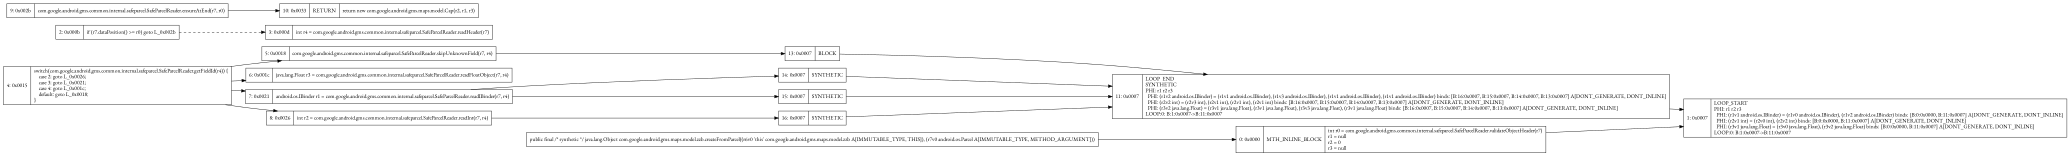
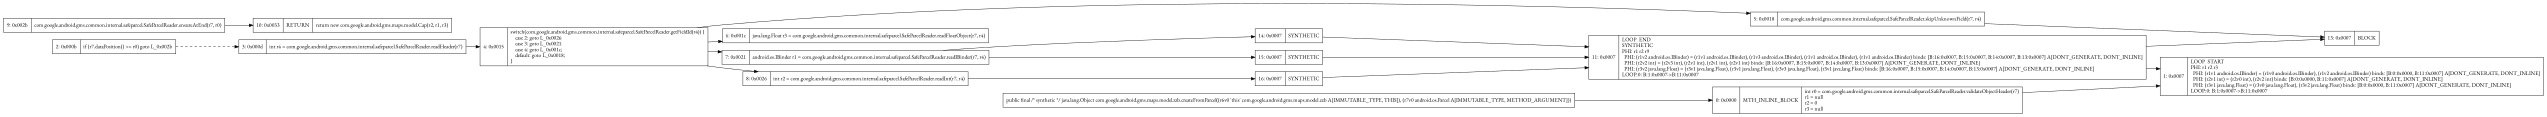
  digraph {
    fontname="EB Garamond"
    rankdir=LR
    node [fontname="EB Garamond" shape=record]
    edge [fontname="EB Garamond"]
    n1 [label="{0\:\ 0x0000|MTH_INLINE_BLOCK\l|int r0 = com.google.android.gms.common.internal.safeparcel.SafeParcelReader.validateObjectHeader(r7)\lr1 = null\lr2 = 0\lr3 = null\l}"]
    n2 [label="{1\:\ 0x0007|LOOP_START\lPHI: r1 r2 r3 \l  PHI: (r1v1 android.os.IBinder) = (r1v0 android.os.IBinder), (r1v2 android.os.IBinder) binds: [B:0:0x0000, B:11:0x0007] A[DONT_GENERATE, DONT_INLINE]\l  PHI: (r2v1 int) = (r2v0 int), (r2v2 int) binds: [B:0:0x0000, B:11:0x0007] A[DONT_GENERATE, DONT_INLINE]\l  PHI: (r3v1 java.lang.Float) = (r3v0 java.lang.Float), (r3v2 java.lang.Float) binds: [B:0:0x0000, B:11:0x0007] A[DONT_GENERATE, DONT_INLINE]\lLOOP:0: B:1:0x0007\-\>B:11:0x0007\l}"]
    n3 [label="{2\:\ 0x000b|if (r7.dataPosition() \>= r0) goto L_0x002b\l}"]
    n4 [label="{3\:\ 0x000d|int r4 = com.google.android.gms.common.internal.safeparcel.SafeParcelReader.readHeader(r7)\l}"]
    n5 [label="{4\:\ 0x0015|switch(com.google.android.gms.common.internal.safeparcel.SafeParcelReader.getFieldId(r4)) \{\l    case 2: goto L_0x0026;\l    case 3: goto L_0x0021;\l    case 4: goto L_0x001c;\l    default: goto L_0x0018;\l\}\l}"]
    n6 [label="{5\:\ 0x0018|com.google.android.gms.common.internal.safeparcel.SafeParcelReader.skipUnknownField(r7, r4)\l}"]
    n7 [label="{6\:\ 0x001c|java.lang.Float r3 = com.google.android.gms.common.internal.safeparcel.SafeParcelReader.readFloatObject(r7, r4)\l}"]
    n8 [label="{7\:\ 0x0021|android.os.IBinder r1 = com.google.android.gms.common.internal.safeparcel.SafeParcelReader.readIBinder(r7, r4)\l}"]
    n9 [label="{8\:\ 0x0026|int r2 = com.google.android.gms.common.internal.safeparcel.SafeParcelReader.readInt(r7, r4)\l}"]
    n10 [label="{13\:\ 0x0007|BLOCK\l}"]
    n11 [label="{14\:\ 0x0007|SYNTHETIC\l}"]
    n12 [label="{15\:\ 0x0007|SYNTHETIC\l}"]
    n13 [label="{16\:\ 0x0007|SYNTHETIC\l}"]
-   n14 [label="{11\:\ 0x0007|LOOP_END\lSYNTHETIC\lPHI: r1 r2 r3 \l  PHI: (r1v2 android.os.IBinder) = (r1v1 android.os.IBinder), (r1v3 android.os.IBinder), (r1v1 android.os.IBinder), (r1v1 android.os.IBinder) binds: [B:16:0x0007, B:15:0x0007, B:14:0x0007, B:13:0x0007] A[DONT_GENERATE, DONT_INLINE]\l  PHI: (r2v2 int) = (r2v3 int), (r2v1 int), (r2v1 int), (r2v1 int) binds: [B:16:0x0007, B:15:0x0007, B:14:0x0007, B:13:0x0007] A[DONT_GENERATE, DONT_INLINE]\l  PHI: (r3v2 java.lang.Float) = (r3v1 java.lang.Float), (r3v1 java.lang.Float), (r3v3 java.lang.Float), (r3v1 java.lang.Float) binds: [B:16:0x0007, B:15:0x0007, B:14:0x0007, B:13:0x0007] A[DONT_GENERATE, DONT_INLINE]\lLOOP:0: B:1:0x0007\-\>B:11:0x0007\l}"]
+   n14 [label="{11\:\ 0x0007|LOOP_END\lSYNTHETIC\lPHI: r1 r2 r9 \l  PHI: (r1v2 android.os.IBinder) = (r1v1 android.os.IBinder), (r1v3 android.os.IBinder), (r1v1 android.os.IBinder), (r1v1 android.os.IBinder) binds: [B:16:0x0007, B:15:0x0007, B:14:0x0007, B:13:0x0007] A[DONT_GENERATE, DONT_INLINE]\l  PHI: (r2v2 int) = (r2v3 int), (r2v1 int), (r2v1 int), (r2v1 int) binds: [B:16:0x0007, B:15:0x0007, B:14:0x0007, B:13:0x0007] A[DONT_GENERATE, DONT_INLINE]\l  PHI: (r3v2 java.lang.Float) = (r3v1 java.lang.Float), (r3v1 java.lang.Float), (r3v3 java.lang.Float), (r3v1 java.lang.Float) binds: [B:16:0x0007, B:15:0x0007, B:14:0x0007, B:13:0x0007] A[DONT_GENERATE, DONT_INLINE]\lLOOP:0: B:1:0x0007\-\>B:11:0x0007\l}"]
    n15 [label="{9\:\ 0x002b|com.google.android.gms.common.internal.safeparcel.SafeParcelReader.ensureAtEnd(r7, r0)\l}"]
    n16 [label="{10\:\ 0x0033|RETURN\l|return new com.google.android.gms.maps.model.Cap(r2, r1, r3)\l}"]
    n17 [label="{public final \/* synthetic *\/ java.lang.Object com.google.android.gms.maps.model.zzb.createFromParcel((r6v0 'this' com.google.android.gms.maps.model.zzb A[IMMUTABLE_TYPE, THIS]), (r7v0 android.os.Parcel A[IMMUTABLE_TYPE, METHOD_ARGUMENT])) }"]
    n1 -> n2
    n3 -> n4 [style=dashed]
+   n4 -> n5
    n5 -> n6
    n5 -> n7
    n5 -> n8
    n5 -> n9
    n6 -> n10
    n8 -> n11
    n8 -> n12
    n9 -> n13
-   n10 -> n14
+   n14 -> n10
    n11 -> n14
    n12 -> n14
    n13 -> n14
    n14 -> n2
    n15 -> n16
    n17 -> n1
  }
